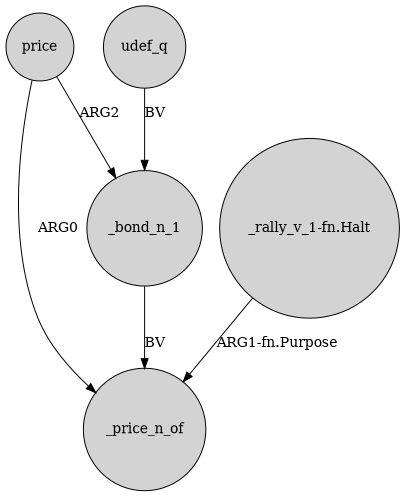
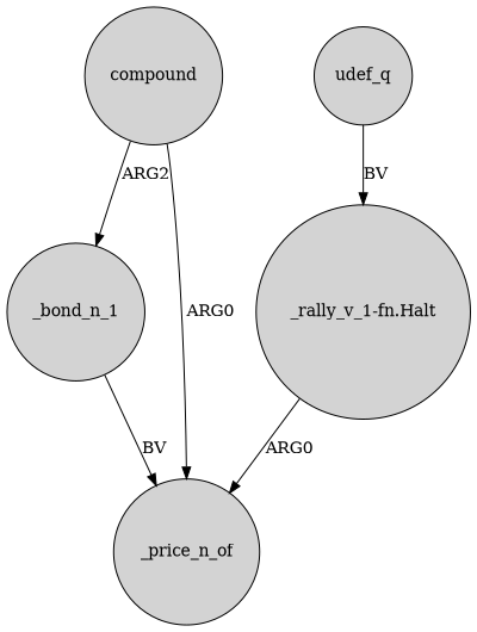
  digraph {
    node [shape=circle style=filled]
-   compound [label=price]
+   compound
    _bond_n_1
    _price_n_of
    "_rally_v_1-fn.Halt"
    udef_q
    compound -> _bond_n_1 [label=ARG2]
    compound -> _price_n_of [label=ARG0]
    _bond_n_1 -> _price_n_of [label=BV]
-   "_rally_v_1-fn.Halt" -> _price_n_of [label="ARG1-fn.Purpose"]
-   udef_q -> _bond_n_1 [label=BV]
+   "_rally_v_1-fn.Halt" -> _price_n_of [label=ARG0]
+   udef_q -> "_rally_v_1-fn.Halt" [label=BV]
  }
